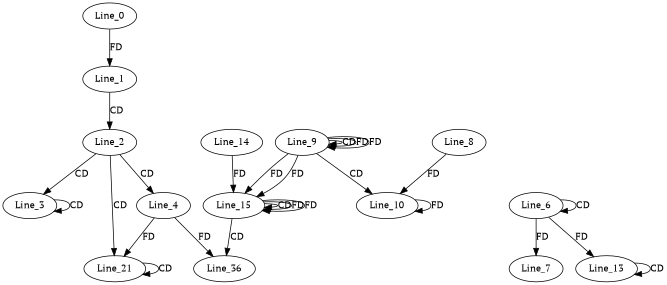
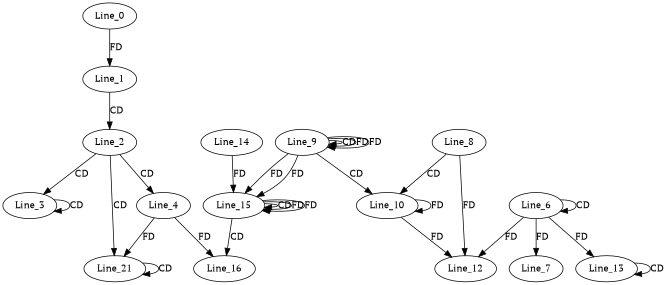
  digraph {
    fontname="PT Serif"
    node [fontname="PT Serif"]
    edge [fontname="PT Serif"]
    Line_0
    Line_1
    Line_2
    Line_3
    Line_4
    Line_21
-   Line_16 [label=Line_36]
+   Line_16
    Line_6
    Line_7
+   Line_12
    Line_13
    Line_9
    Line_10
    Line_15
    Line_8
    Line_14
    Line_0 -> Line_1 [label=FD]
    Line_1 -> Line_2 [label=CD]
    Line_2 -> Line_3 [label=CD]
    Line_2 -> Line_4 [label=CD]
    Line_2 -> Line_21 [label=CD]
    Line_3 -> Line_3 [label=CD]
    Line_4 -> Line_21 [label=FD]
    Line_4 -> Line_16 [label=FD]
    Line_21 -> Line_21 [label=CD]
    Line_6 -> Line_6 [label=CD]
    Line_6 -> Line_7 [label=FD]
+   Line_6 -> Line_12 [label=FD]
    Line_6 -> Line_13 [label=FD]
    Line_13 -> Line_13 [label=CD]
    Line_9 -> Line_9 [label=CD]
    Line_9 -> Line_9 [label=FD]
    Line_9 -> Line_9 [label=FD]
    Line_9 -> Line_10 [label=CD]
    Line_9 -> Line_15 [label=FD]
    Line_9 -> Line_15 [label=FD]
+   Line_10 -> Line_12 [label=FD]
    Line_10 -> Line_10 [label=FD]
    Line_15 -> Line_16 [label=CD]
    Line_15 -> Line_15 [label=CD]
    Line_15 -> Line_15 [label=FD]
    Line_15 -> Line_15 [label=FD]
-   Line_8 -> Line_10 [label=FD]
+   Line_8 -> Line_12 [label=FD]
+   Line_8 -> Line_10 [label=CD]
    Line_14 -> Line_15 [label=FD]
  }
